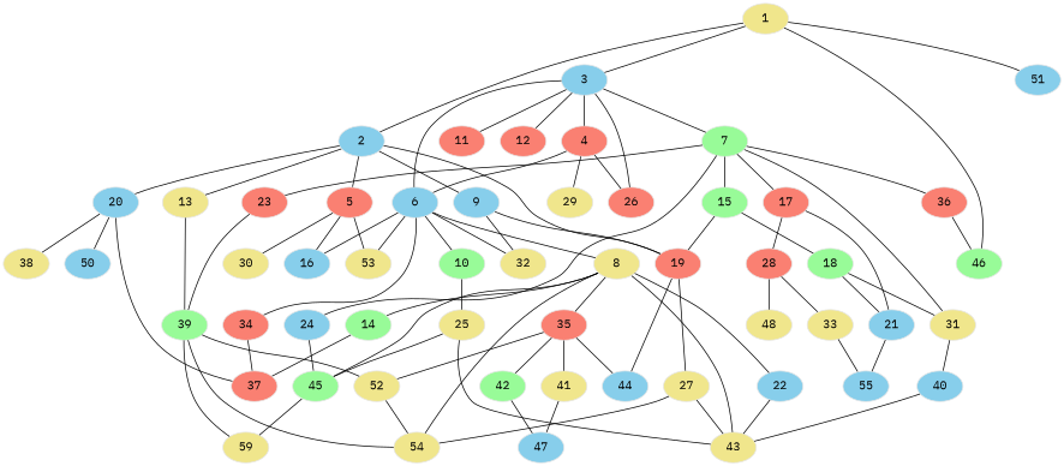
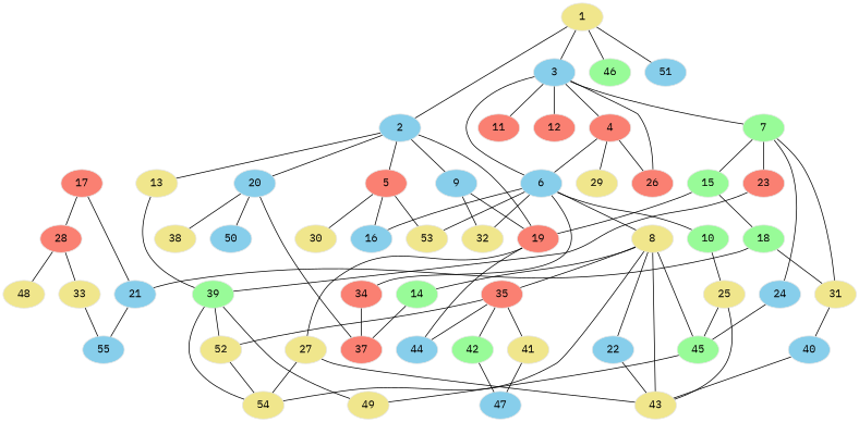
  graph {
    fontname="IBM Plex Mono"
    node [color=gray90 fillcolor=khaki fontname="IBM Plex Mono" style=filled]
    edge [fontname="IBM Plex Mono"]
    2 [fillcolor=skyblue]
    1
    3 [fillcolor=skyblue]
    46 [fillcolor=palegreen]
    51 [fillcolor=skyblue]
    5 [fillcolor=salmon]
    9 [fillcolor=skyblue]
    13
    19 [fillcolor=salmon]
    20 [fillcolor=skyblue]
    4 [fillcolor=salmon]
    6 [fillcolor=skyblue]
    7 [fillcolor=palegreen]
    11 [fillcolor=salmon]
    12 [fillcolor=salmon]
    26 [fillcolor=salmon]
    16 [fillcolor=skyblue]
    30
    53
    32
    39 [fillcolor=palegreen]
    27
    44 [fillcolor=skyblue]
    37 [fillcolor=salmon]
    38
    50 [fillcolor=skyblue]
    29
    8
    10 [fillcolor=palegreen]
    34 [fillcolor=salmon]
    15 [fillcolor=palegreen]
    17 [fillcolor=salmon]
    23 [fillcolor=salmon]
    24 [fillcolor=skyblue]
    31
-   36 [fillcolor=salmon]
    14 [fillcolor=palegreen]
    22 [fillcolor=skyblue]
    35 [fillcolor=salmon]
    43
    45 [fillcolor=palegreen]
    54
    25
    18 [fillcolor=palegreen]
    21 [fillcolor=skyblue]
    28 [fillcolor=salmon]
    40 [fillcolor=skyblue]
    41
    42 [fillcolor=palegreen]
    52
-   49 [label=59]
+   49
    55 [fillcolor=skyblue]
    33
    48
    47 [fillcolor=skyblue]
    2 -- 5
    2 -- 9
    2 -- 13
    2 -- 19
    2 -- 20
    1 -- 2
    1 -- 3
    1 -- 46
    1 -- 51
    3 -- 4
    3 -- 6
    3 -- 7
    3 -- 11
    3 -- 12
    3 -- 26
    5 -- 16
    5 -- 30
    5 -- 53
    9 -- 19
    9 -- 32
    13 -- 39
    19 -- 27
    19 -- 44
    20 -- 37
    20 -- 38
    20 -- 50
    4 -- 6
    4 -- 26
    4 -- 29
    6 -- 16
    6 -- 53
    6 -- 32
    6 -- 8
    6 -- 10
    6 -- 34
    7 -- 15
-   7 -- 17
    7 -- 23
    7 -- 24
    7 -- 31
-   7 -- 36
    39 -- 54
    39 -- 52
    39 -- 49
    27 -- 43
    27 -- 54
    8 -- 14
    8 -- 22
    8 -- 35
    8 -- 43
    8 -- 45
    8 -- 54
    10 -- 25
    34 -- 37
    15 -- 19
    15 -- 18
    17 -- 21
    17 -- 28
    23 -- 39
    24 -- 45
    31 -- 40
-   36 -- 46
    14 -- 37
    22 -- 43
    35 -- 44
    35 -- 41
    35 -- 42
    35 -- 52
    45 -- 49
    25 -- 43
    25 -- 45
    18 -- 31
    18 -- 21
    21 -- 55
    28 -- 33
    28 -- 48
    40 -- 43
    41 -- 47
    42 -- 47
    52 -- 54
    33 -- 55
  }
